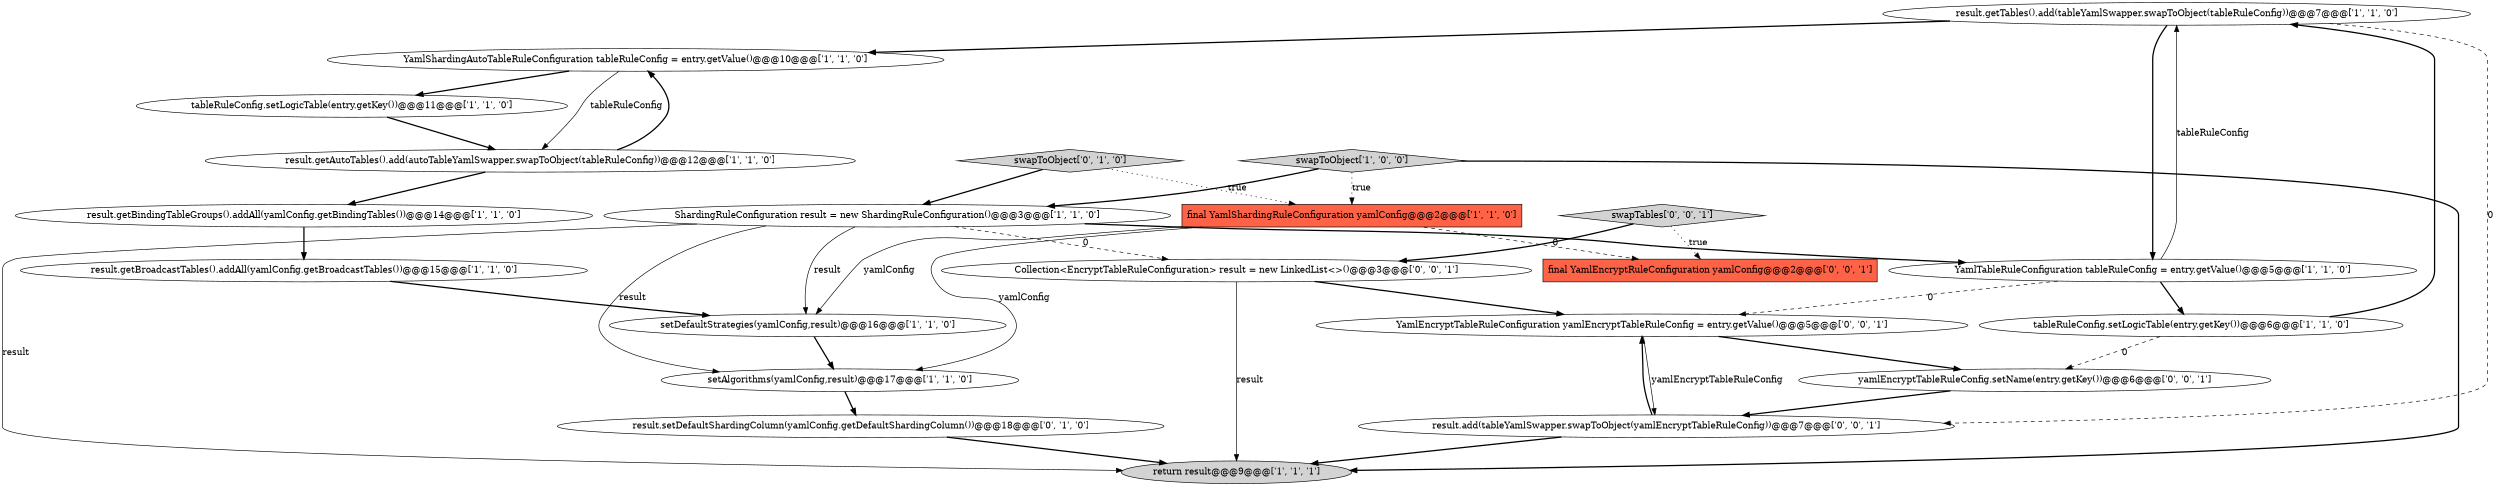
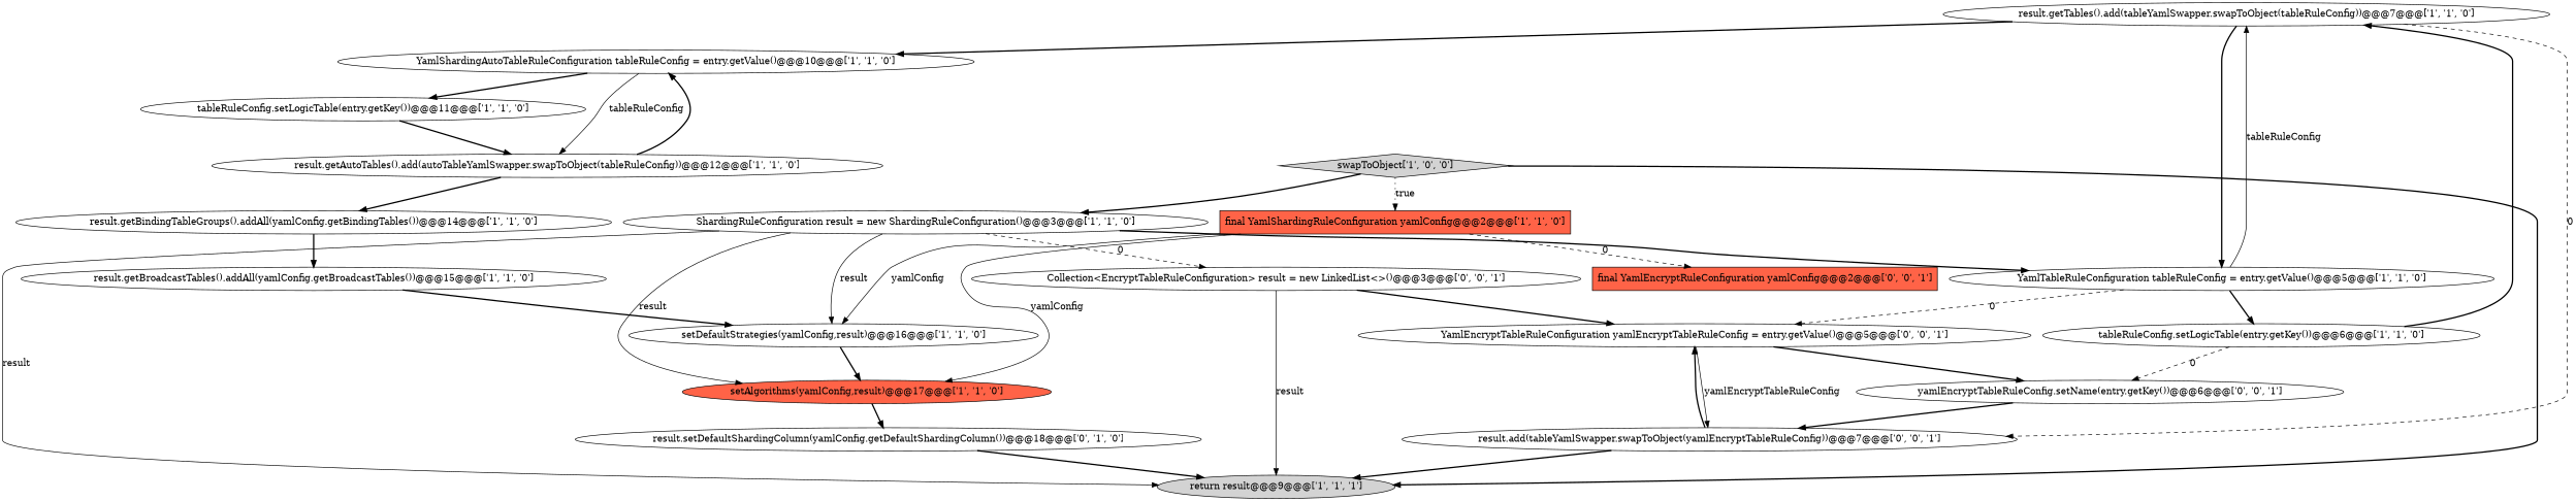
  digraph {
    fontname="DejaVu Serif"
    node [fillcolor=white fontname="DejaVu Serif" shape=ellipse style=filled]
    edge [fontname="DejaVu Serif" style=bold]
    n1 [label="result.getBroadcastTables().addAll(yamlConfig.getBroadcastTables())@@@15@@@['1', '1', '0']"]
    n2 [label="setDefaultStrategies(yamlConfig,result)@@@16@@@['1', '1', '0']"]
-   n3 [label="setAlgorithms(yamlConfig,result)@@@17@@@['1', '1', '0']"]
+   n3 [fillcolor=tomato label="setAlgorithms(yamlConfig,result)@@@17@@@['1', '1', '0']"]
    n4 [label="Collection<EncryptTableRuleConfiguration> result = new LinkedList<>()@@@3@@@['0', '0', '1']"]
    n5 [fillcolor=lightgray label="return result@@@9@@@['1', '1', '1']"]
    n6 [label="YamlEncryptTableRuleConfiguration yamlEncryptTableRuleConfig = entry.getValue()@@@5@@@['0', '0', '1']"]
    n7 [label="yamlEncryptTableRuleConfig.setName(entry.getKey())@@@6@@@['0', '0', '1']"]
    n8 [label="result.add(tableYamlSwapper.swapToObject(yamlEncryptTableRuleConfig))@@@7@@@['0', '0', '1']"]
-   n9 [fillcolor=lightgray label="swapToObject['0', '1', '0']" shape=diamond]
    n10 [fillcolor=tomato label="final YamlShardingRuleConfiguration yamlConfig@@@2@@@['1', '1', '0']" shape=box]
    n11 [label="ShardingRuleConfiguration result = new ShardingRuleConfiguration()@@@3@@@['1', '1', '0']"]
    n12 [fillcolor=tomato label="final YamlEncryptRuleConfiguration yamlConfig@@@2@@@['0', '0', '1']" shape=box]
    n13 [label="YamlTableRuleConfiguration tableRuleConfig = entry.getValue()@@@5@@@['1', '1', '0']"]
    n14 [label="tableRuleConfig.setLogicTable(entry.getKey())@@@11@@@['1', '1', '0']"]
    n15 [label="result.getAutoTables().add(autoTableYamlSwapper.swapToObject(tableRuleConfig))@@@12@@@['1', '1', '0']"]
    n16 [label="YamlShardingAutoTableRuleConfiguration tableRuleConfig = entry.getValue()@@@10@@@['1', '1', '0']"]
    n17 [label="result.getBindingTableGroups().addAll(yamlConfig.getBindingTables())@@@14@@@['1', '1', '0']"]
    n18 [label="result.setDefaultShardingColumn(yamlConfig.getDefaultShardingColumn())@@@18@@@['0', '1', '0']"]
-   n19 [fillcolor=lightgray label="swapTables['0', '0', '1']" shape=diamond]
    n20 [label="result.getTables().add(tableYamlSwapper.swapToObject(tableRuleConfig))@@@7@@@['1', '1', '0']"]
    n21 [label="tableRuleConfig.setLogicTable(entry.getKey())@@@6@@@['1', '1', '0']"]
    n22 [fillcolor=lightgray label="swapToObject['1', '0', '0']" shape=diamond]
    n1 -> n2
    n2 -> n3
    n3 -> n18
    n4 -> n5 [label=result style=solid]
    n4 -> n6
    n6 -> n7
    n6 -> n8 [label=yamlEncryptTableRuleConfig style=solid]
    n7 -> n8
    n8 -> n5
    n8 -> n6
-   n9 -> n10 [label=true style=dotted]
-   n9 -> n11
    n10 -> n2 [label=yamlConfig style=solid]
    n10 -> n3 [label=yamlConfig style=solid]
    n10 -> n12 [label=0 style=dashed]
    n11 -> n2 [label=result style=solid]
    n11 -> n3 [label=result style=solid]
    n11 -> n4 [label=0 style=dashed]
    n11 -> n5 [label=result style=solid]
    n11 -> n13
    n13 -> n6 [label=0 style=dashed]
    n13 -> n20 [label=tableRuleConfig style=solid]
    n13 -> n21
    n14 -> n15
    n15 -> n16
    n15 -> n17
    n16 -> n14
    n16 -> n15 [label=tableRuleConfig style=solid]
    n17 -> n1
    n18 -> n5
-   n19 -> n4
-   n19 -> n12 [label=true style=dotted]
    n20 -> n8 [label=0 style=dashed]
    n20 -> n13
    n20 -> n16
    n21 -> n7 [label=0 style=dashed]
    n21 -> n20
    n22 -> n5
    n22 -> n10 [label=true style=dotted]
    n22 -> n11
  }
